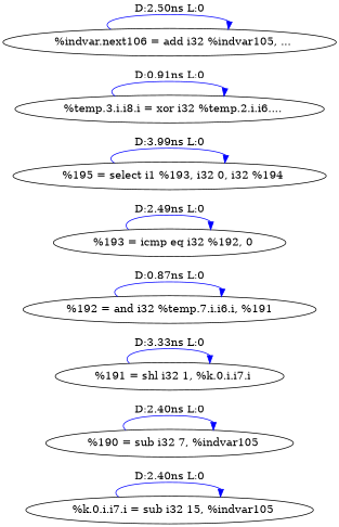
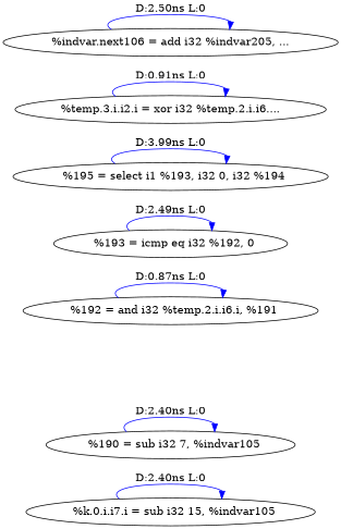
  digraph {
    rankdir=LR
    edge [color=blue]
    n1 [label="  %k.0.i.i7.i = sub i32 15, %indvar105"]
    n2 [label="  %190 = sub i32 7, %indvar105"]
-   n3 [label="  %191 = shl i32 1, %k.0.i.i7.i"]
-   n4 [label="%192 = and i32 %temp.7.i.i6.i, %191"]
+   n4 [label="  %192 = and i32 %temp.2.i.i6.i, %191"]
    n5 [label="  %193 = icmp eq i32 %192, 0"]
    n6 [label="  %195 = select i1 %193, i32 0, i32 %194"]
-   n7 [label="  %temp.3.i.i8.i = xor i32 %temp.2.i.i6...."]
-   n8 [label="  %indvar.next106 = add i32 %indvar105, ..."]
+   n7 [label="%temp.3.i.i2.i = xor i32 %temp.2.i.i6...."]
+   n8 [label="%indvar.next106 = add i32 %indvar205, ..."]
    n1 -> n1 [label="D:2.40ns L:0"]
    n2 -> n2 [label="D:2.40ns L:0"]
-   n3 -> n3 [label="D:3.33ns L:0"]
    n4 -> n4 [label="D:0.87ns L:0"]
    n5 -> n5 [label="D:2.49ns L:0"]
    n6 -> n6 [label="D:3.99ns L:0"]
    n7 -> n7 [label="D:0.91ns L:0"]
    n8 -> n8 [label="D:2.50ns L:0"]
  }
